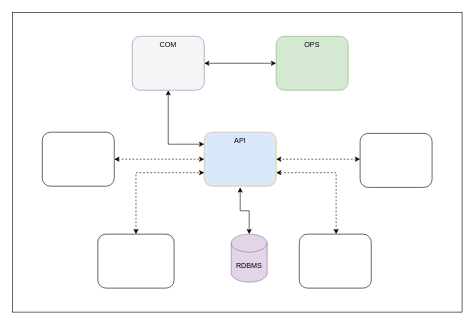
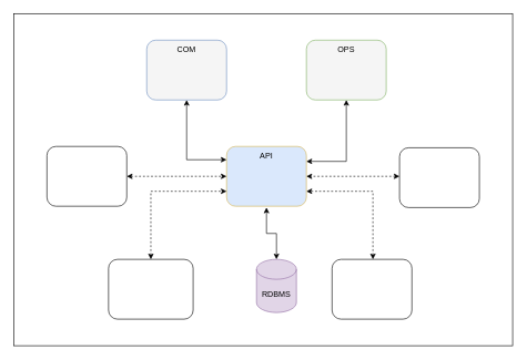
  <mxCell id="0" />
  <mxCell id="1" parent="0" />
  <mxCell id="2" value="" style="rounded=0;whiteSpace=wrap;html=1;" vertex="1" parent="1"><mxGeometry x="20" y="20" width="750" height="500" as="geometry" /></mxCell>
  <mxCell id="3" value="API" style="rounded=1;whiteSpace=wrap;html=1;fillColor=#dae8fc;strokeColor=#d6b656;verticalAlign=top;" vertex="1" parent="1"><mxGeometry x="340" y="220" width="120" height="90" as="geometry" /></mxCell>
  <mxCell id="4" style="edgeStyle=orthogonalEdgeStyle;rounded=0;orthogonalLoop=1;jettySize=auto;html=1;startArrow=classic;startFill=1;" edge="1" parent="1" source="5"><mxGeometry relative="1" as="geometry"><mxPoint x="340" y="240" as="targetPoint" /><Array as="points"><mxPoint x="280" y="240" /><mxPoint x="340" y="240" /></Array></mxGeometry></mxCell>
  <mxCell id="5" value="COM" style="rounded=1;whiteSpace=wrap;html=1;fillColor=#f5f5f5;strokeColor=#6c8ebf;verticalAlign=top;" vertex="1" parent="1"><mxGeometry x="220" y="60" width="120" height="90" as="geometry" /></mxCell>
- <mxCell id="6" style="edgeStyle=orthogonalEdgeStyle;rounded=0;orthogonalLoop=1;jettySize=auto;html=1;startArrow=classic;startFill=1;" edge="1" parent="1" source="7" target="5"><mxGeometry relative="1" as="geometry" /></mxCell>
- <mxCell id="7" value="OPS" style="rounded=1;whiteSpace=wrap;html=1;fillColor=#d5e8d4;strokeColor=#82b366;verticalAlign=top;" vertex="1" parent="1"><mxGeometry x="460" y="60" width="120" height="90" as="geometry" /></mxCell>
+ <mxCell id="6" style="edgeStyle=orthogonalEdgeStyle;rounded=0;orthogonalLoop=1;jettySize=auto;html=1;entryX=1;entryY=0.25;entryDx=0;entryDy=0;startArrow=classic;startFill=1;" edge="1" parent="1" source="7" target="3"><mxGeometry relative="1" as="geometry" /></mxCell>
+ <mxCell id="7" value="OPS" style="rounded=1;whiteSpace=wrap;html=1;fillColor=#f5f5f5;strokeColor=#82b366;verticalAlign=top;" vertex="1" parent="1"><mxGeometry x="460" y="60" width="120" height="90" as="geometry" /></mxCell>
  <mxCell id="8" value="" style="shape=image;verticalLabelPosition=bottom;labelBackgroundColor=default;verticalAlign=top;aspect=fixed;imageAspect=0;image=https://upload.wikimedia.org/wikipedia/commons/thumb/c/cf/Angular_full_color_logo.svg/2048px-Angular_full_color_logo.svg.png;" vertex="1" parent="1"><mxGeometry x="257.5" y="90" width="45" height="45" as="geometry" /></mxCell>
  <mxCell id="9" value="" style="shape=image;verticalLabelPosition=bottom;labelBackgroundColor=default;verticalAlign=top;aspect=fixed;imageAspect=0;image=https://upload.wikimedia.org/wikipedia/commons/thumb/c/cf/Angular_full_color_logo.svg/2048px-Angular_full_color_logo.svg.png;" vertex="1" parent="1"><mxGeometry x="497.5" y="90" width="45" height="45" as="geometry" /></mxCell>
  <mxCell id="10" value="" style="shape=image;verticalLabelPosition=bottom;labelBackgroundColor=default;verticalAlign=top;aspect=fixed;imageAspect=0;image=https://ertan-toker.de/wp-content/uploads/2018/04/spring-boot-project-logo-1-thegem-blog-default-large.png;" vertex="1" parent="1"><mxGeometry x="360" y="240" width="80" height="72" as="geometry" /></mxCell>
  <mxCell id="11" style="edgeStyle=orthogonalEdgeStyle;rounded=0;orthogonalLoop=1;jettySize=auto;html=1;entryX=0.5;entryY=1;entryDx=0;entryDy=0;startArrow=classic;startFill=1;" edge="1" parent="1" source="12" target="10"><mxGeometry relative="1" as="geometry" /></mxCell>
  <mxCell id="12" value="RDBMS" style="shape=cylinder3;whiteSpace=wrap;html=1;boundedLbl=1;backgroundOutline=1;size=15;fillColor=#e1d5e7;strokeColor=#9673a6;" vertex="1" parent="1"><mxGeometry x="385" y="390" width="60" height="80" as="geometry" /></mxCell>
  <mxCell id="13" style="edgeStyle=orthogonalEdgeStyle;rounded=0;orthogonalLoop=1;jettySize=auto;html=1;entryX=0;entryY=0.5;entryDx=0;entryDy=0;startArrow=classic;startFill=1;dashed=1;" edge="1" parent="1" source="14" target="3"><mxGeometry relative="1" as="geometry"><Array as="points"><mxPoint x="160" y="265" /></Array></mxGeometry></mxCell>
  <mxCell id="14" value="" style="rounded=1;whiteSpace=wrap;html=1;" vertex="1" parent="1"><mxGeometry x="70" y="220" width="120" height="90" as="geometry" /></mxCell>
  <mxCell id="15" value="" style="shape=image;verticalLabelPosition=bottom;labelBackgroundColor=default;verticalAlign=top;aspect=fixed;imageAspect=0;image=https://help.turitop.com/hc/article_attachments/360013282039/isologoVertical.png;" vertex="1" parent="1"><mxGeometry x="97.16" y="234.5" width="65.67" height="61" as="geometry" /></mxCell>
  <mxCell id="16" style="edgeStyle=orthogonalEdgeStyle;rounded=0;orthogonalLoop=1;jettySize=auto;html=1;entryX=1;entryY=0.5;entryDx=0;entryDy=0;dashed=1;startArrow=classic;startFill=1;" edge="1" parent="1" source="17" target="3"><mxGeometry relative="1" as="geometry"><Array as="points"><mxPoint x="600" y="265" /></Array></mxGeometry></mxCell>
  <mxCell id="17" value="" style="rounded=1;whiteSpace=wrap;html=1;" vertex="1" parent="1"><mxGeometry x="600" y="222" width="120" height="90" as="geometry" /></mxCell>
  <mxCell id="18" value="" style="shape=image;verticalLabelPosition=bottom;labelBackgroundColor=default;verticalAlign=top;aspect=fixed;imageAspect=0;image=https://i.blogs.es/16b956/gmail-nuevo-logo-google-workspace/1366_2000.jpg;" vertex="1" parent="1"><mxGeometry x="612.63" y="235.48" width="94.74" height="63.04" as="geometry" /></mxCell>
  <mxCell id="19" style="edgeStyle=orthogonalEdgeStyle;rounded=0;orthogonalLoop=1;jettySize=auto;html=1;entryX=1;entryY=0.75;entryDx=0;entryDy=0;dashed=1;startArrow=classic;startFill=1;" edge="1" parent="1" source="20" target="3"><mxGeometry relative="1" as="geometry"><Array as="points"><mxPoint x="560" y="287" /></Array></mxGeometry></mxCell>
  <mxCell id="20" value="" style="rounded=1;whiteSpace=wrap;html=1;" vertex="1" parent="1"><mxGeometry x="498.58" y="390" width="120" height="90" as="geometry" /></mxCell>
  <mxCell id="21" value="" style="shape=image;verticalLabelPosition=bottom;labelBackgroundColor=default;verticalAlign=top;aspect=fixed;imageAspect=0;image=https://upload.wikimedia.org/wikipedia/commons/b/b0/Cloudinary_logo_blue_0720_2x.png;" vertex="1" parent="1"><mxGeometry x="504.52" y="424.5" width="108.11" height="21" as="geometry" /></mxCell>
  <mxCell id="22" style="edgeStyle=orthogonalEdgeStyle;rounded=0;orthogonalLoop=1;jettySize=auto;html=1;entryX=0;entryY=0.75;entryDx=0;entryDy=0;dashed=1;startArrow=classic;startFill=1;" edge="1" parent="1" source="23" target="3"><mxGeometry relative="1" as="geometry"><Array as="points"><mxPoint x="226" y="287" /></Array></mxGeometry></mxCell>
  <mxCell id="23" value="" style="rounded=1;whiteSpace=wrap;html=1;" vertex="1" parent="1"><mxGeometry x="162.59" y="390" width="127.17" height="90" as="geometry" /></mxCell>
  <mxCell id="24" value="" style="shape=image;verticalLabelPosition=bottom;labelBackgroundColor=default;verticalAlign=top;aspect=fixed;imageAspect=0;image=https://www.afip.gob.ar/frameworkAFIP/v1/img/logo_afip.png;" vertex="1" parent="1"><mxGeometry x="169.53" y="415.5" width="113.3" height="39" as="geometry" /></mxCell>
